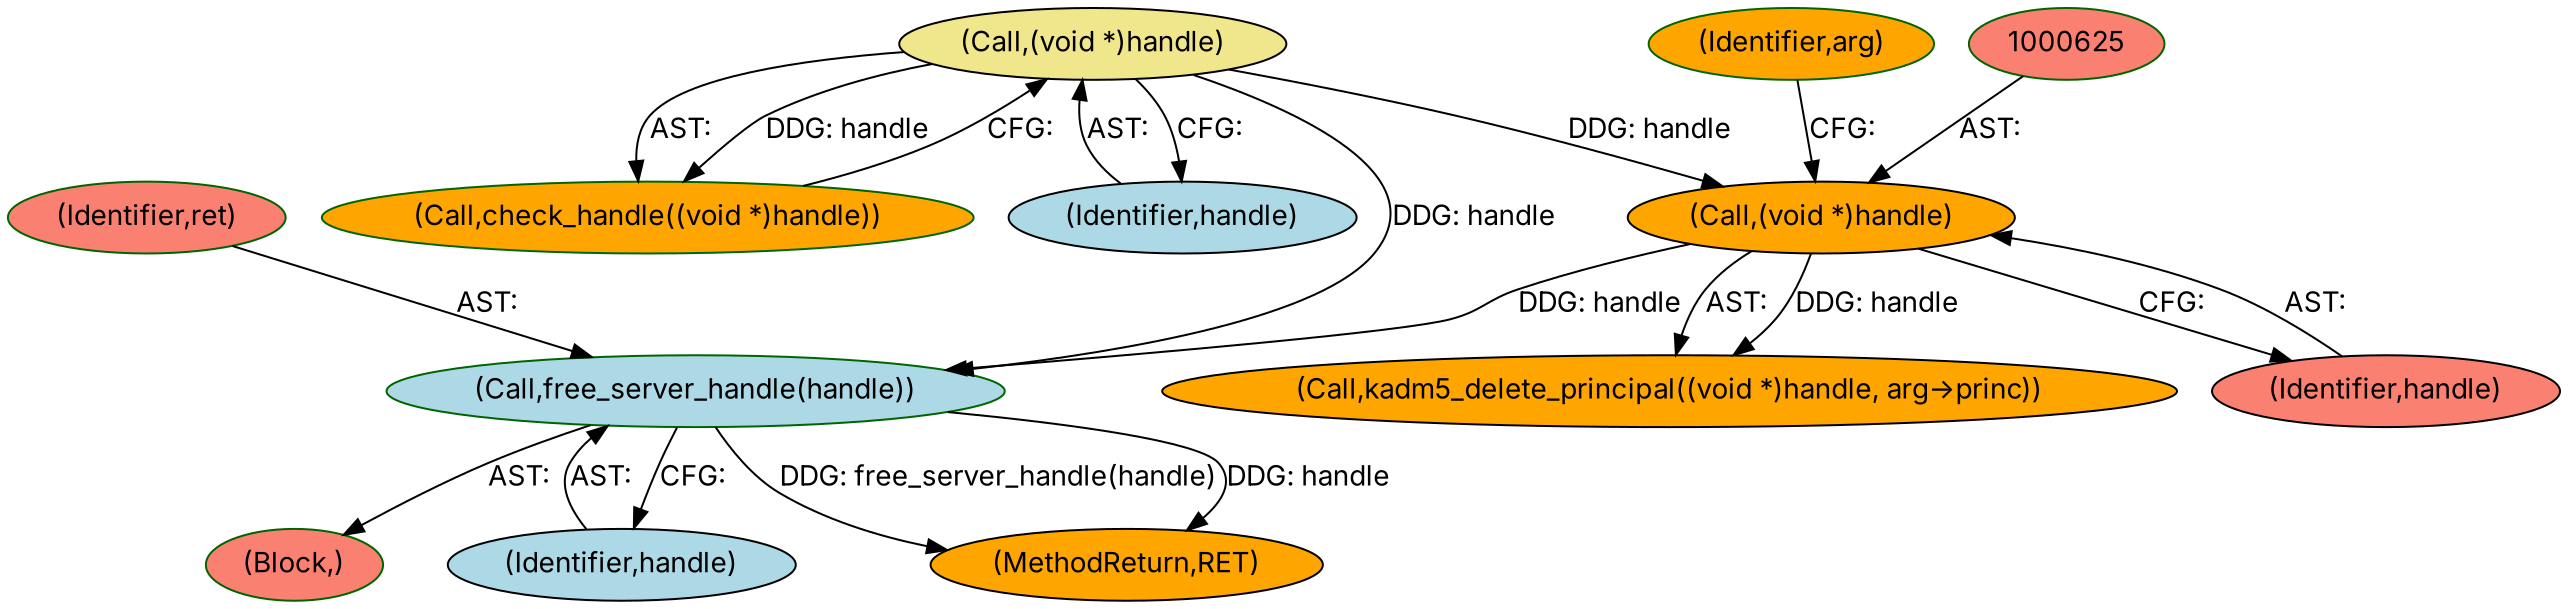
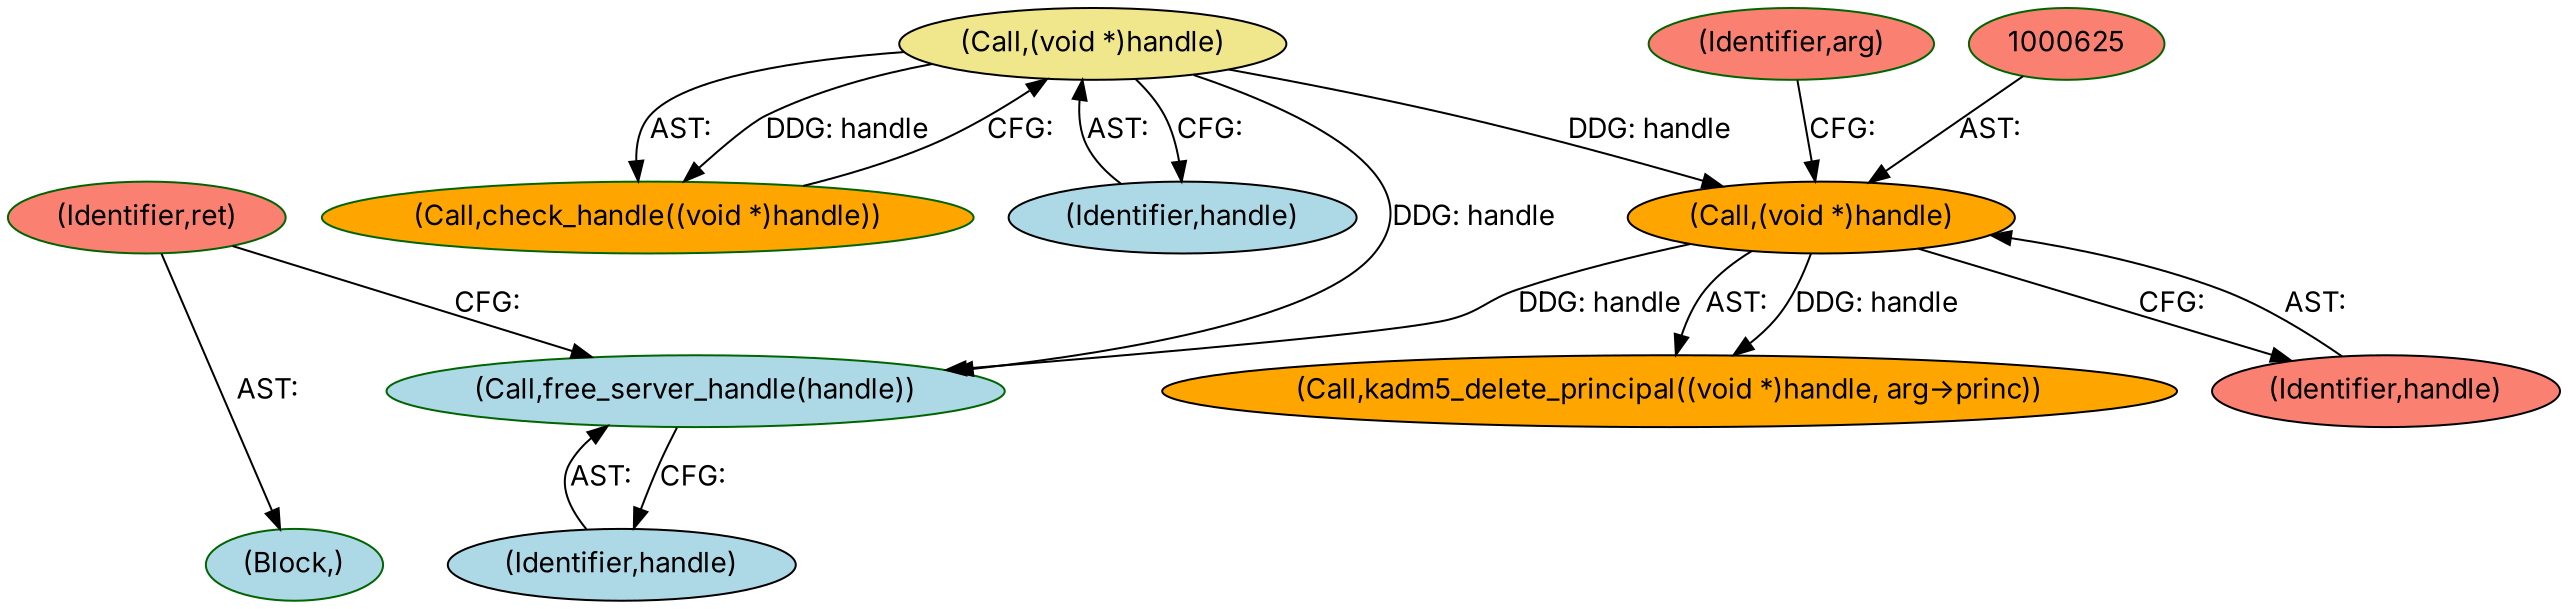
  digraph {
    fontname=Inter
    node [color=black fillcolor=salmon fontname=Inter style=filled]
    edge [fontname=Inter]
    n1 [color=darkgreen fillcolor=lightblue label="(Call,free_server_handle(handle))"]
    n2 [fillcolor=lightblue label="(Identifier,handle)"]
-   n3 [color=darkgreen label="(Block,)"]
-   n4 [fillcolor=orange label="(MethodReturn,RET)"]
+   n3 [color=darkgreen fillcolor=lightblue label="(Block,)"]
    n5 [fillcolor=orange label="(Call,(void *)handle)"]
    n6 [label="(Identifier,handle)"]
    n7 [fillcolor=orange label="(Call,kadm5_delete_principal((void *)handle, arg->princ))"]
    n8 [fillcolor=khaki label="(Call,(void *)handle)"]
    n9 [fillcolor=lightblue label="(Identifier,handle)"]
    n10 [color=darkgreen fillcolor=orange label="(Call,check_handle((void *)handle))"]
    n11 [color=darkgreen label="(Identifier,ret)"]
-   n12 [color=darkgreen fillcolor=orange label="(Identifier,arg)"]
+   n12 [color=darkgreen label="(Identifier,arg)"]
    n13 [color=darkgreen label=1000625]
    n1 -> n2 [label="CFG: "]
-   n1 -> n3 [label="AST: "]
-   n1 -> n4 [label="DDG: free_server_handle(handle)"]
-   n1 -> n4 [label="DDG: handle"]
+   n11 -> n3 [label="AST: "]
    n2 -> n1 [label="AST: "]
    n5 -> n1 [label="DDG: handle"]
    n5 -> n6 [label="CFG: "]
    n5 -> n7 [label="AST: "]
    n5 -> n7 [label="DDG: handle"]
    n6 -> n5 [label="AST: "]
    n8 -> n1 [label="DDG: handle"]
    n8 -> n5 [label="DDG: handle"]
    n8 -> n9 [label="CFG: "]
    n8 -> n10 [label="AST: "]
    n8 -> n10 [label="DDG: handle"]
    n9 -> n8 [label="AST: "]
    n10 -> n8 [label="CFG: "]
-   n11 -> n1 [label="AST: "]
+   n11 -> n1 [label="CFG: "]
    n12 -> n5 [label="CFG: "]
    n13 -> n5 [label="AST: "]
  }
